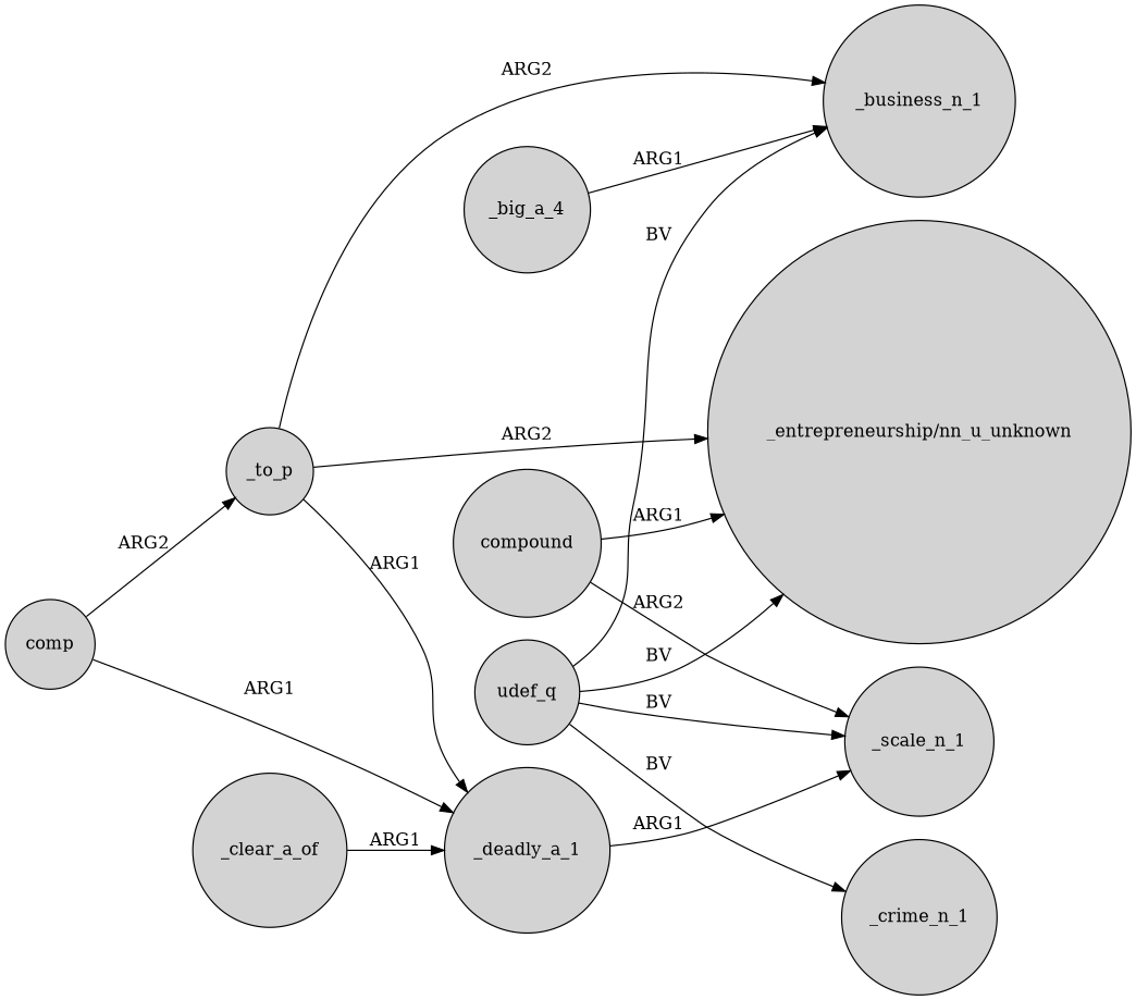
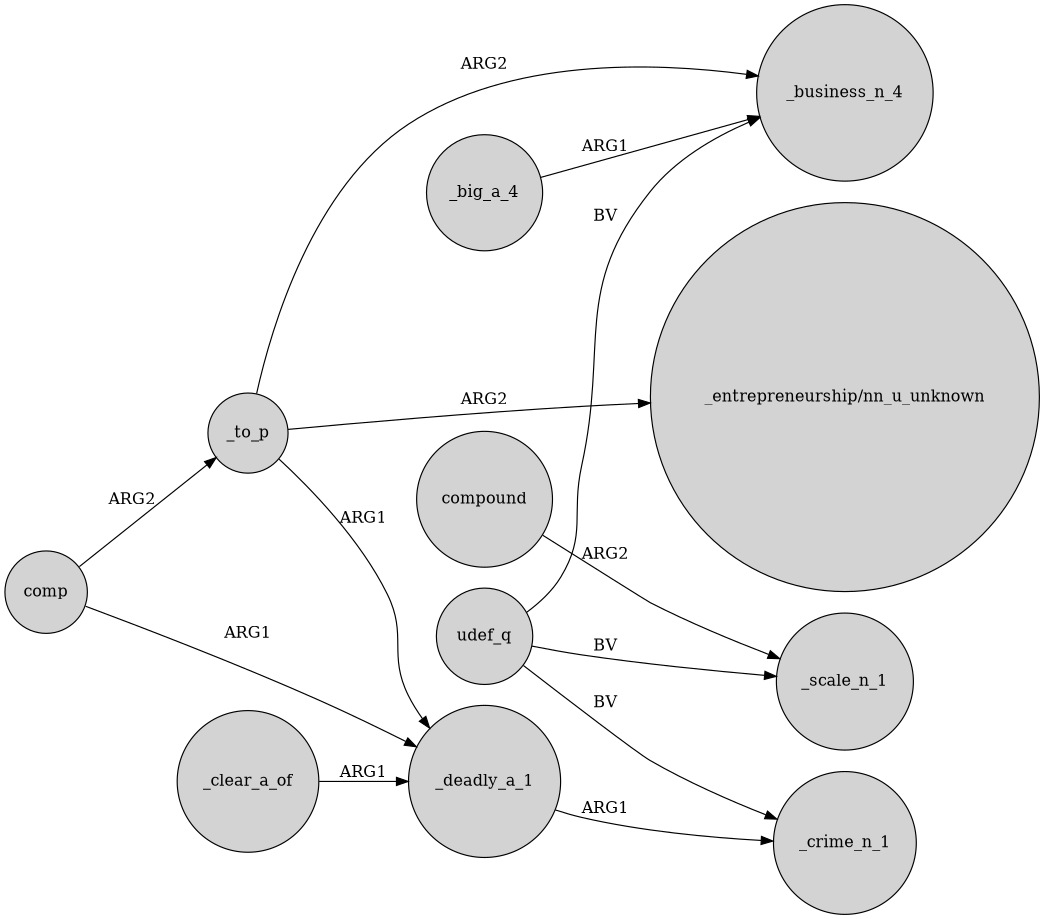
  digraph {
    rankdir=LR
    node [shape=circle style=filled]
    n1 [label=_big_a_4]
-   _business_n_1
+   _business_n_1 [label=_business_n_4]
    udef_q
    _scale_n_1
    _crime_n_1
    "_entrepreneurship/nn_u_unknown"
    comp
    _to_p
    _deadly_a_1
    _clear_a_of
    compound
    n1 -> _business_n_1 [label=ARG1]
    udef_q -> _business_n_1 [label=BV]
    udef_q -> _scale_n_1 [label=BV]
    udef_q -> _crime_n_1 [label=BV]
-   udef_q -> "_entrepreneurship/nn_u_unknown" [label=BV]
    comp -> _to_p [label=ARG2]
    comp -> _deadly_a_1 [label=ARG1]
    _to_p -> _business_n_1 [label=ARG2]
    _to_p -> "_entrepreneurship/nn_u_unknown" [label=ARG2]
    _to_p -> _deadly_a_1 [label=ARG1]
-   _deadly_a_1 -> _scale_n_1 [label=ARG1]
+   _deadly_a_1 -> _crime_n_1 [label=ARG1]
    _clear_a_of -> _deadly_a_1 [label=ARG1]
    compound -> _scale_n_1 [label=ARG2]
-   compound -> "_entrepreneurship/nn_u_unknown" [label=ARG1]
  }
